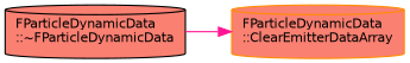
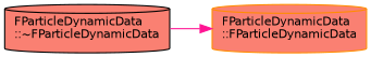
  digraph {
    rankdir=LR
    node [fillcolor=salmon fontname=Helvetica fontsize=10 shape=cylinder style=filled]
    n1 [color=black fontcolor=black height=0.2 label="FParticleDynamicData\l::~FParticleDynamicData" width=0.4]
-   n2 [color=darkorange height=0.2 label="FParticleDynamicData\l::ClearEmitterDataArray" width=0.4]
+   n2 [color=darkorange height=0.2 label="FParticleDynamicData\l::FParticleDynamicData" width=0.4]
    n1 -> n2 [color=deeppink fontname=Helvetica fontsize=10 labelfontname=Helvetica labelfontsize=10 style=solid]
  }
